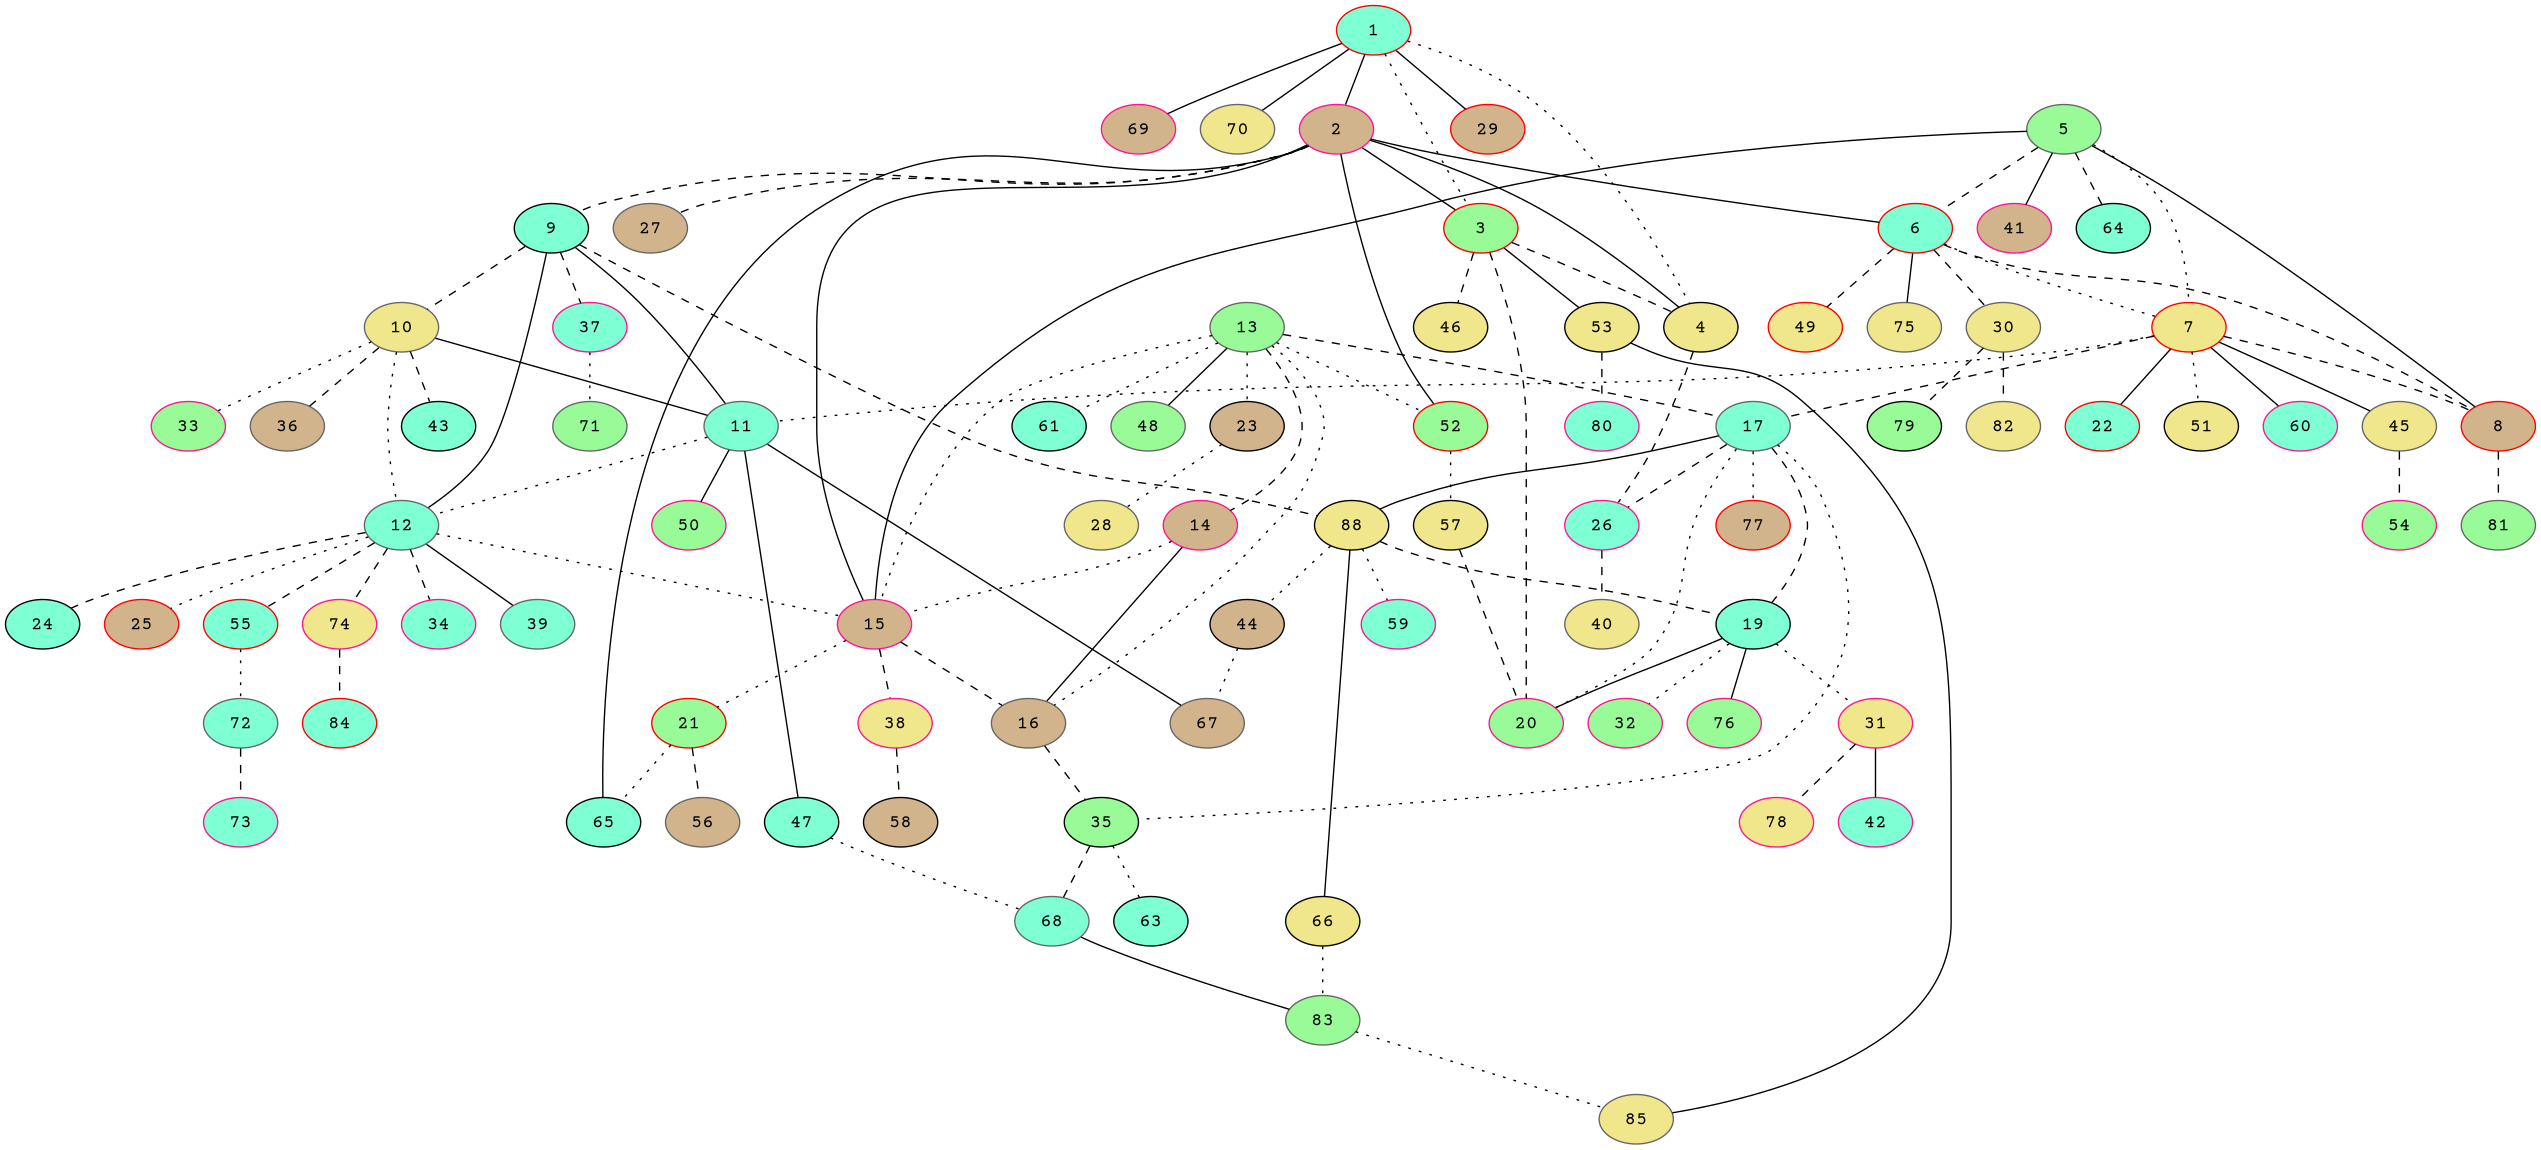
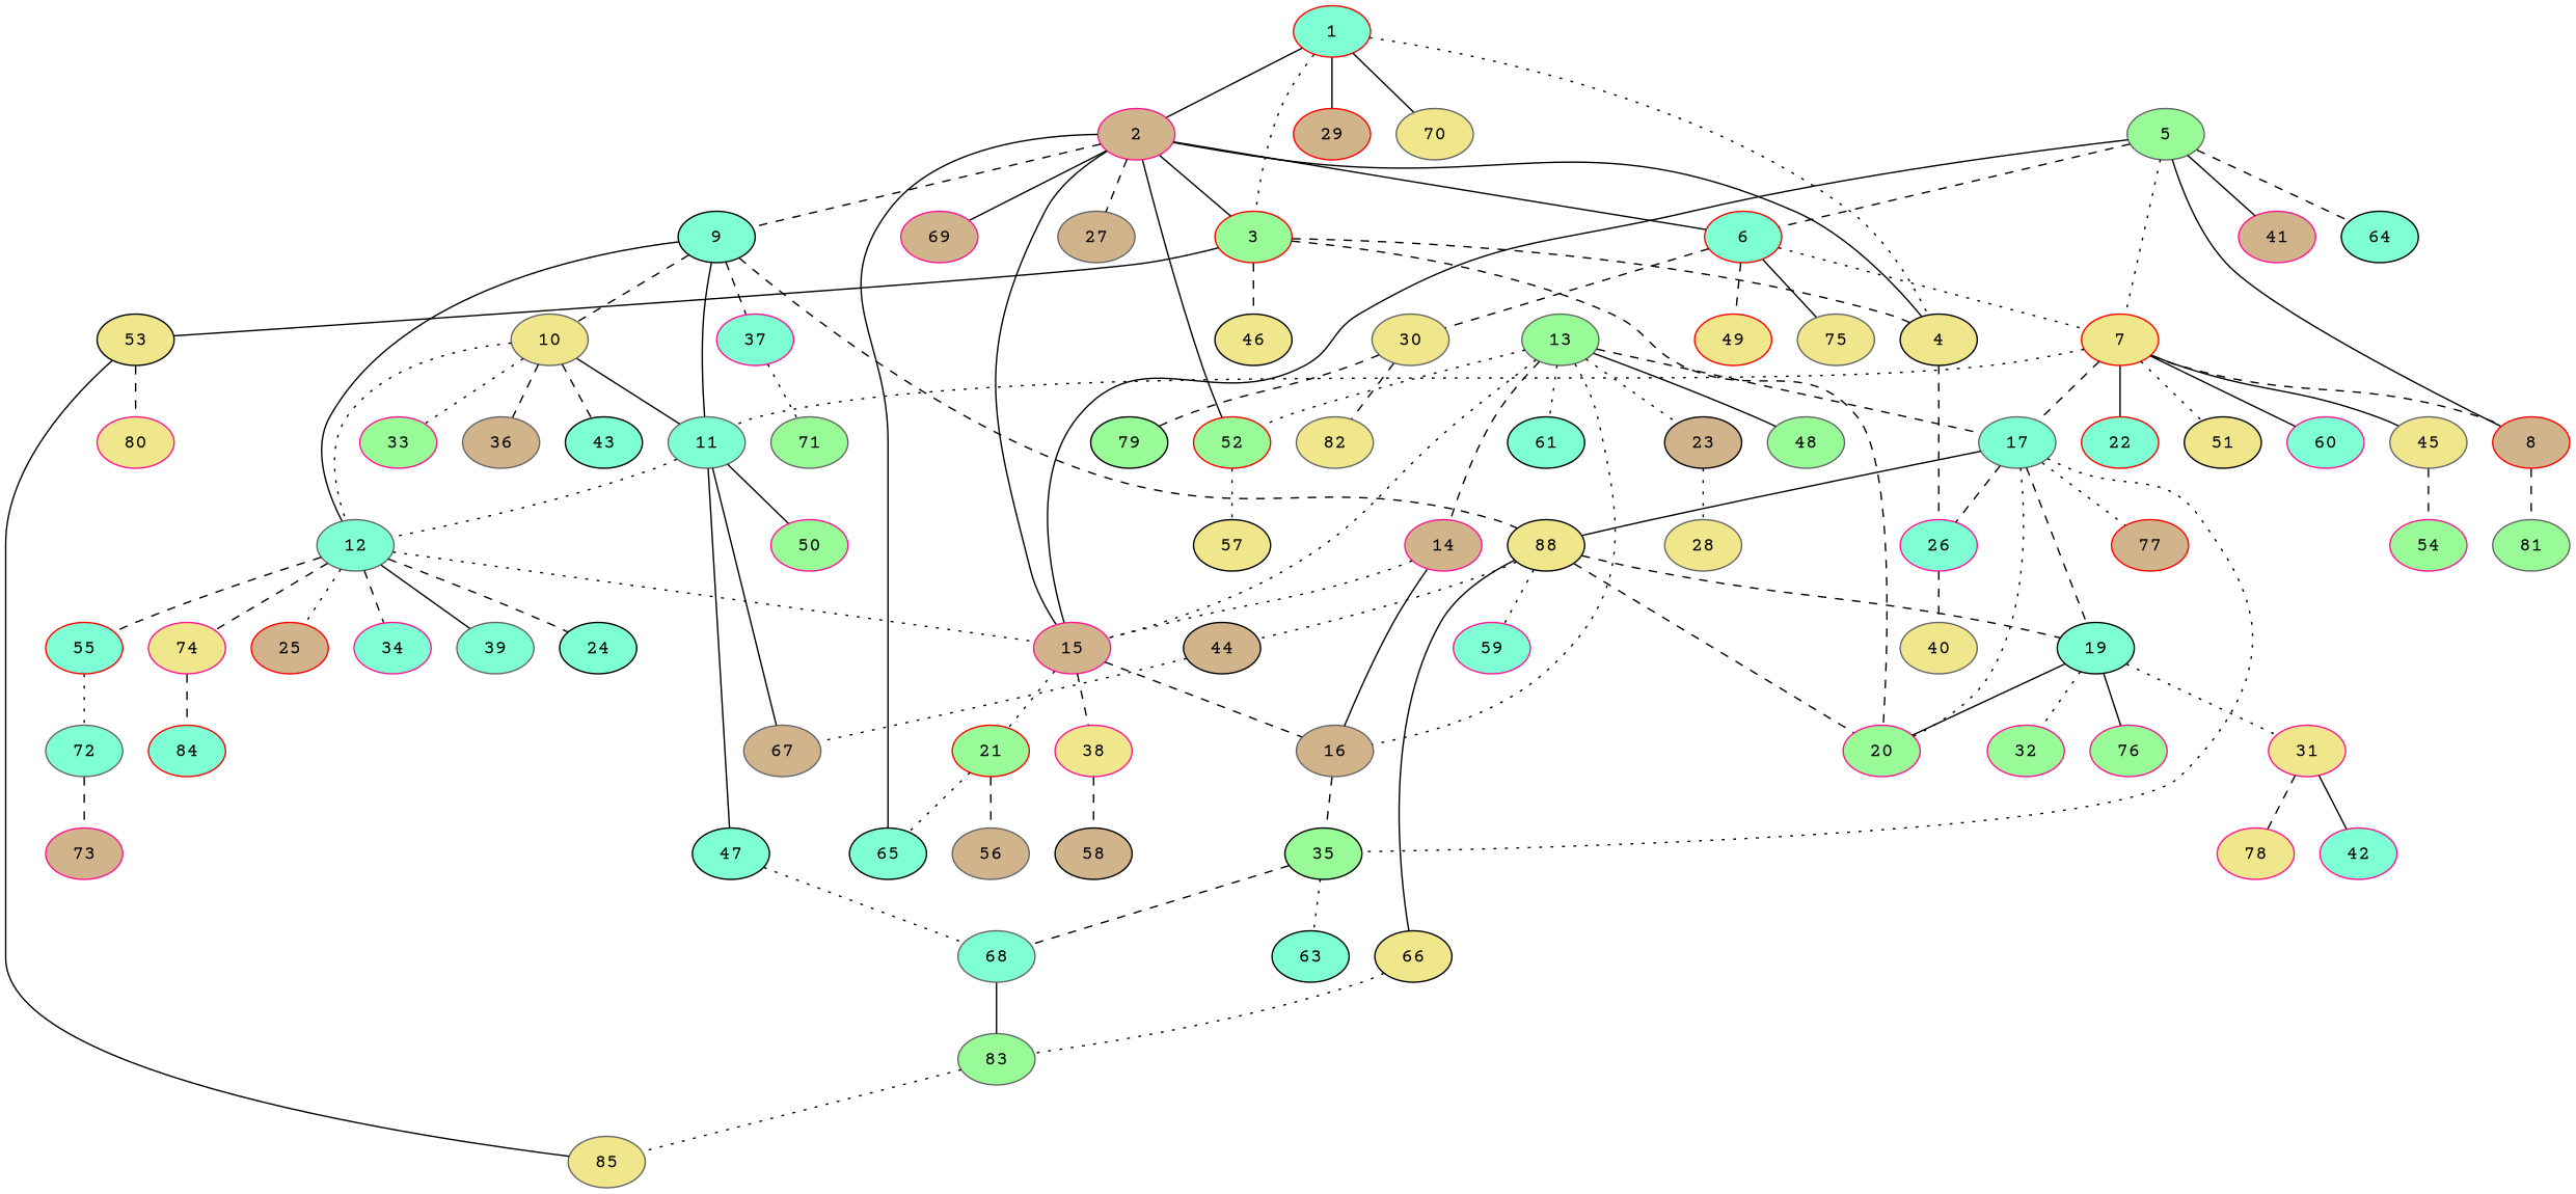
  graph {
    fontname="Courier Prime"
    node [color=gray40 fillcolor=aquamarine fontname="Courier Prime" style=filled]
    edge [fontname="Courier Prime" style=dashed]
    1 [color=red]
    2 [color=deeppink fillcolor=tan]
    3 [color=red fillcolor=palegreen]
    4 [color=black fillcolor=khaki]
    29 [color=red fillcolor=tan]
    69 [color=deeppink fillcolor=tan]
    70 [fillcolor=khaki]
    6 [color=red]
    9 [color=black]
    15 [color=deeppink fillcolor=tan]
    27 [fillcolor=tan]
    52 [color=red fillcolor=palegreen]
    65 [color=black]
    20 [color=deeppink fillcolor=palegreen]
    46 [color=black fillcolor=khaki]
    53 [color=black fillcolor=khaki]
    26 [color=deeppink]
    7 [color=red fillcolor=khaki]
    8 [color=red fillcolor=tan]
    30 [fillcolor=khaki]
    49 [color=red fillcolor=khaki]
    75 [fillcolor=khaki]
    11
    10 [fillcolor=khaki]
    12
    n26 [color=black fillcolor=khaki label=88]
    37 [color=deeppink]
    16 [fillcolor=tan]
    21 [color=red fillcolor=palegreen]
    38 [color=deeppink fillcolor=khaki]
    57 [color=black fillcolor=khaki]
-   80 [color=deeppink]
+   80 [color=deeppink fillcolor=khaki]
    85 [fillcolor=khaki]
    40 [fillcolor=khaki]
    5 [fillcolor=palegreen]
    41 [color=deeppink fillcolor=tan]
    64 [color=black]
    17
    22 [color=red]
    45 [fillcolor=khaki]
    51 [color=black fillcolor=khaki]
    60 [color=deeppink]
    81 [fillcolor=palegreen]
    79 [color=black fillcolor=palegreen]
    82 [fillcolor=khaki]
    47 [color=black]
    50 [color=deeppink fillcolor=palegreen]
    67 [fillcolor=tan]
    35 [color=black fillcolor=palegreen]
    19 [color=black]
    77 [color=red fillcolor=tan]
    54 [color=deeppink fillcolor=palegreen]
    33 [color=deeppink fillcolor=palegreen]
    36 [fillcolor=tan]
    43 [color=black]
    24 [color=black]
    25 [color=red fillcolor=tan]
    34 [color=deeppink]
    39
    55 [color=red]
    74 [color=deeppink fillcolor=khaki]
    44 [color=black fillcolor=tan]
    59 [color=deeppink]
    66 [color=black fillcolor=khaki]
    71 [fillcolor=palegreen]
    68
    72
    84 [color=red]
    13 [fillcolor=palegreen]
    14 [color=deeppink fillcolor=tan]
    23 [color=black fillcolor=tan]
    48 [fillcolor=palegreen]
    61 [color=black]
    28 [fillcolor=khaki]
    56 [fillcolor=tan]
    58 [color=black fillcolor=tan]
    63 [color=black]
    31 [color=deeppink fillcolor=khaki]
    32 [color=deeppink fillcolor=palegreen]
    76 [color=deeppink fillcolor=palegreen]
    83 [fillcolor=palegreen]
    42 [color=deeppink]
    78 [color=deeppink fillcolor=khaki]
-   73 [color=deeppink]
+   73 [color=deeppink fillcolor=tan]
    1 -- 2 [style=solid]
    1 -- 3 [style=dotted]
    1 -- 4 [style=dotted]
    1 -- 29 [style=solid]
-   1 -- 69 [style=solid]
+   2 -- 69 [style=solid]
    1 -- 70 [style=solid]
    2 -- 3 [style=solid]
    2 -- 4 [style=solid]
    2 -- 6 [style=solid]
    2 -- 9
    2 -- 15 [style=solid]
    2 -- 27
    2 -- 52 [style=solid]
    2 -- 65 [style=solid]
    3 -- 4
    3 -- 20
    3 -- 46
    3 -- 53 [style=solid]
    4 -- 26
    6 -- 7 [style=dotted]
-   6 -- 8
    6 -- 30
    6 -- 49
    6 -- 75 [style=solid]
    9 -- 11 [style=solid]
    9 -- 10
    9 -- 12 [style=solid]
    9 -- n26
    9 -- 37
    15 -- 16
    15 -- 21 [style=dotted]
    15 -- 38
    52 -- 57 [style=dotted]
    53 -- 80
    53 -- 85 [style=solid]
    26 -- 40
    7 -- 8
    7 -- 11 [style=dotted]
    7 -- 17
    7 -- 22 [style=solid]
    7 -- 45 [style=solid]
    7 -- 51 [style=dotted]
    7 -- 60 [style=solid]
    8 -- 81
    30 -- 79
    30 -- 82
    11 -- 12 [style=dotted]
    11 -- 47 [style=solid]
    11 -- 50 [style=solid]
    11 -- 67 [style=solid]
    10 -- 11 [style=solid]
    10 -- 12 [style=dotted]
    10 -- 33 [style=dotted]
    10 -- 36
    10 -- 43
    12 -- 15 [style=dotted]
    12 -- 24
    12 -- 25 [style=dotted]
    12 -- 34
    12 -- 39 [style=solid]
    12 -- 55
    12 -- 74
-   57 -- 20
+   n26 -- 20
    n26 -- 19
    n26 -- 44 [style=dotted]
    n26 -- 59 [style=dotted]
    n26 -- 66 [style=solid]
    37 -- 71 [style=dotted]
    16 -- 35
    21 -- 65 [style=dotted]
    21 -- 56
    38 -- 58
    5 -- 6
    5 -- 15 [style=solid]
    5 -- 7 [style=dotted]
    5 -- 8 [style=solid]
    5 -- 41 [style=solid]
    5 -- 64
    17 -- 20 [style=dotted]
    17 -- 26
    17 -- n26 [style=solid]
    17 -- 35 [style=dotted]
    17 -- 19
    17 -- 77 [style=dotted]
    45 -- 54
    47 -- 68 [style=dotted]
    35 -- 68
    35 -- 63 [style=dotted]
    19 -- 20 [style=solid]
    19 -- 31 [style=dotted]
    19 -- 32 [style=dotted]
    19 -- 76 [style=solid]
    55 -- 72 [style=dotted]
    74 -- 84
    44 -- 67 [style=dotted]
    66 -- 83 [style=dotted]
    68 -- 83 [style=solid]
    72 -- 73
    13 -- 15 [style=dotted]
    13 -- 52 [style=dotted]
    13 -- 16 [style=dotted]
    13 -- 17
    13 -- 14
    13 -- 23 [style=dotted]
    13 -- 48 [style=solid]
    13 -- 61 [style=dotted]
    14 -- 15 [style=dotted]
    14 -- 16 [style=solid]
    23 -- 28 [style=dotted]
    31 -- 42 [style=solid]
    31 -- 78
    83 -- 85 [style=dotted]
  }
